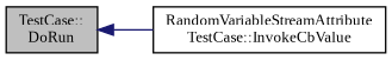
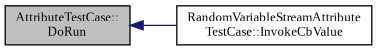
  digraph {
    rankdir=LR
    fontname="Liberation Serif"
    node [color=black fontname="Liberation Serif" fontsize=10 shape=record style=filled]
-   n1 [fillcolor=grey75 fontcolor=black height=0.2 label="TestCase::\lDoRun" width=0.4]
+   n1 [fillcolor=grey75 fontcolor=black height=0.2 label="AttributeTestCase::\lDoRun" width=0.4]
    n2 [fillcolor=white height=0.2 label="RandomVariableStreamAttribute\lTestCase::InvokeCbValue" width=0.4]
    n1 -> n2 [color=midnightblue dir=back fontname="Liberation Serif" fontsize=10 labelfontname=Helvetica labelfontsize=10 style=solid]
  }
